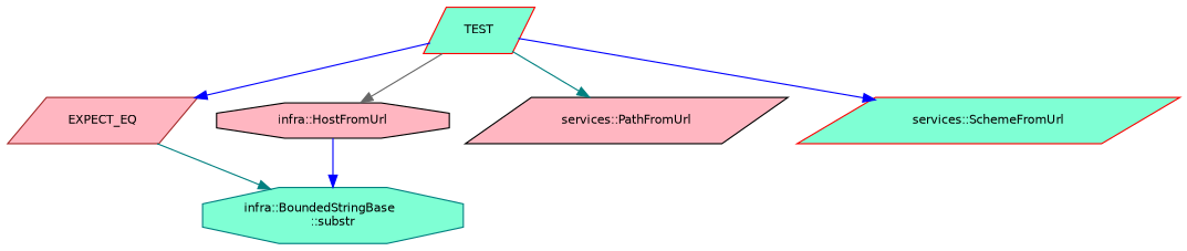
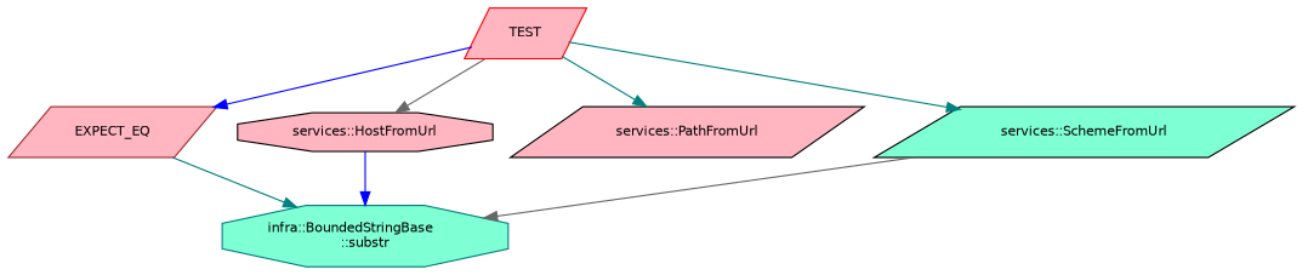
  digraph {
    rankdir=TB
    node [color=red fillcolor=aquamarine fontname=Helvetica fontsize=10 shape=parallelogram style=filled]
    edge [color=teal fontname=Helvetica fontsize=10 labelfontname=Helvetica labelfontsize=10 style=solid]
-   n1 [fontcolor=black height=0.2 label=TEST width=0.4]
+   n1 [fillcolor=lightpink fontcolor=black height=0.2 label=TEST width=0.4]
    n2 [color=brown fillcolor=lightpink height=0.2 label=EXPECT_EQ width=0.4]
-   n3 [color=black fillcolor=lightpink height=0.2 label="infra::HostFromUrl" shape=octagon width=0.4]
+   n3 [color=black fillcolor=lightpink height=0.2 label="services::HostFromUrl" shape=octagon width=0.4]
    n4 [color=black fillcolor=lightpink height=0.2 label="services::PathFromUrl" width=0.4]
-   n5 [height=0.2 label="services::SchemeFromUrl" width=0.4]
+   n5 [color=black height=0.2 label="services::SchemeFromUrl" width=0.4]
    n6 [color=teal height=0.2 label="infra::BoundedStringBase\l::substr" shape=octagon width=0.4]
    n1 -> n2 [color=blue]
    n1 -> n3 [color=gray40]
    n1 -> n4
-   n1 -> n5 [color=blue]
+   n1 -> n5
    n2 -> n6
    n3 -> n6 [color=blue]
+   n5 -> n6 [color=gray40]
  }
